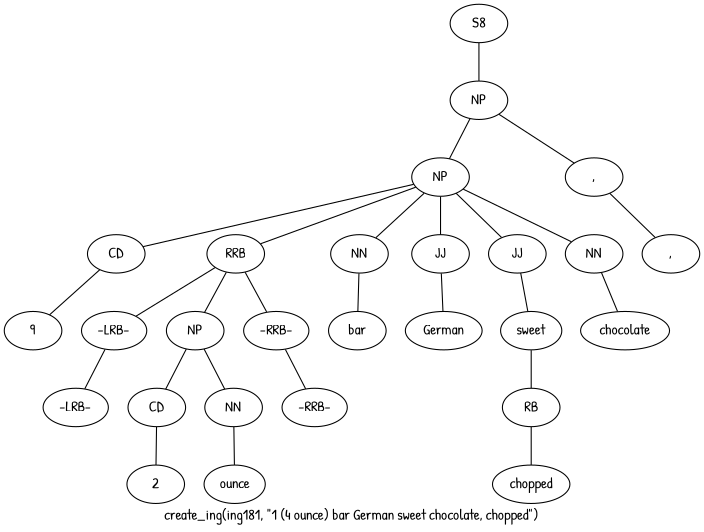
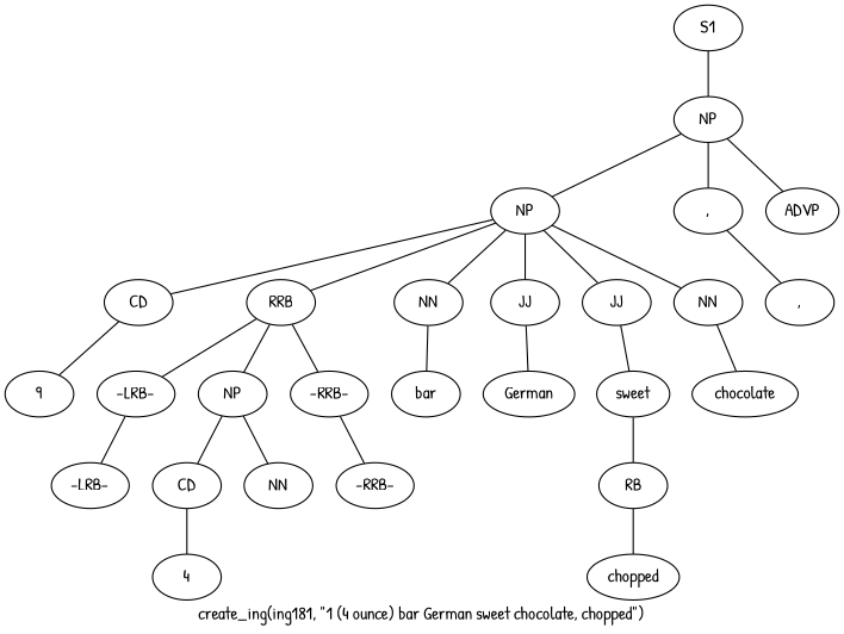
  graph {
    fontname="Patrick Hand"
    label="create_ing(ing181, \"1 (4 ounce) bar German sweet chocolate, chopped\")"
    node [fontname="Patrick Hand"]
    edge [fontname="Patrick Hand"]
-   n1 [label=S8]
+   n1 [label=S1]
    n2 [label=NP]
    n3 [label=NP]
    n4 [label=","]
+   n5 [label=ADVP]
    n6 [label=CD]
    n7 [label=RRB]
    n8 [label=NN]
    n9 [label=JJ]
    n10 [label=JJ]
    n11 [label=NN]
    n12 [label=","]
    n13 [label=9]
    n14 [label="-LRB-"]
    n15 [label=NP]
    n16 [label="-RRB-"]
    n17 [label=bar]
    n18 [label=German]
    n19 [label=sweet]
    n20 [label=chocolate]
    n21 [label="-LRB-"]
    n22 [label=CD]
    n23 [label=NN]
    n24 [label="-RRB-"]
-   n25 [label=2]
-   n26 [label=ounce]
+   n25 [label=4]
    n27 [label=RB]
    n28 [label=chopped]
    n1 -- n2
    n2 -- n3
    n2 -- n4
+   n2 -- n5
    n3 -- n6
    n3 -- n7
    n3 -- n8
    n3 -- n9
    n3 -- n10
    n3 -- n11
    n4 -- n12
    n6 -- n13
    n7 -- n14
    n7 -- n15
    n7 -- n16
    n8 -- n17
    n9 -- n18
    n10 -- n19
    n11 -- n20
    n14 -- n21
    n15 -- n22
    n15 -- n23
    n16 -- n24
    n19 -- n27
    n22 -- n25
-   n23 -- n26
    n27 -- n28
  }
